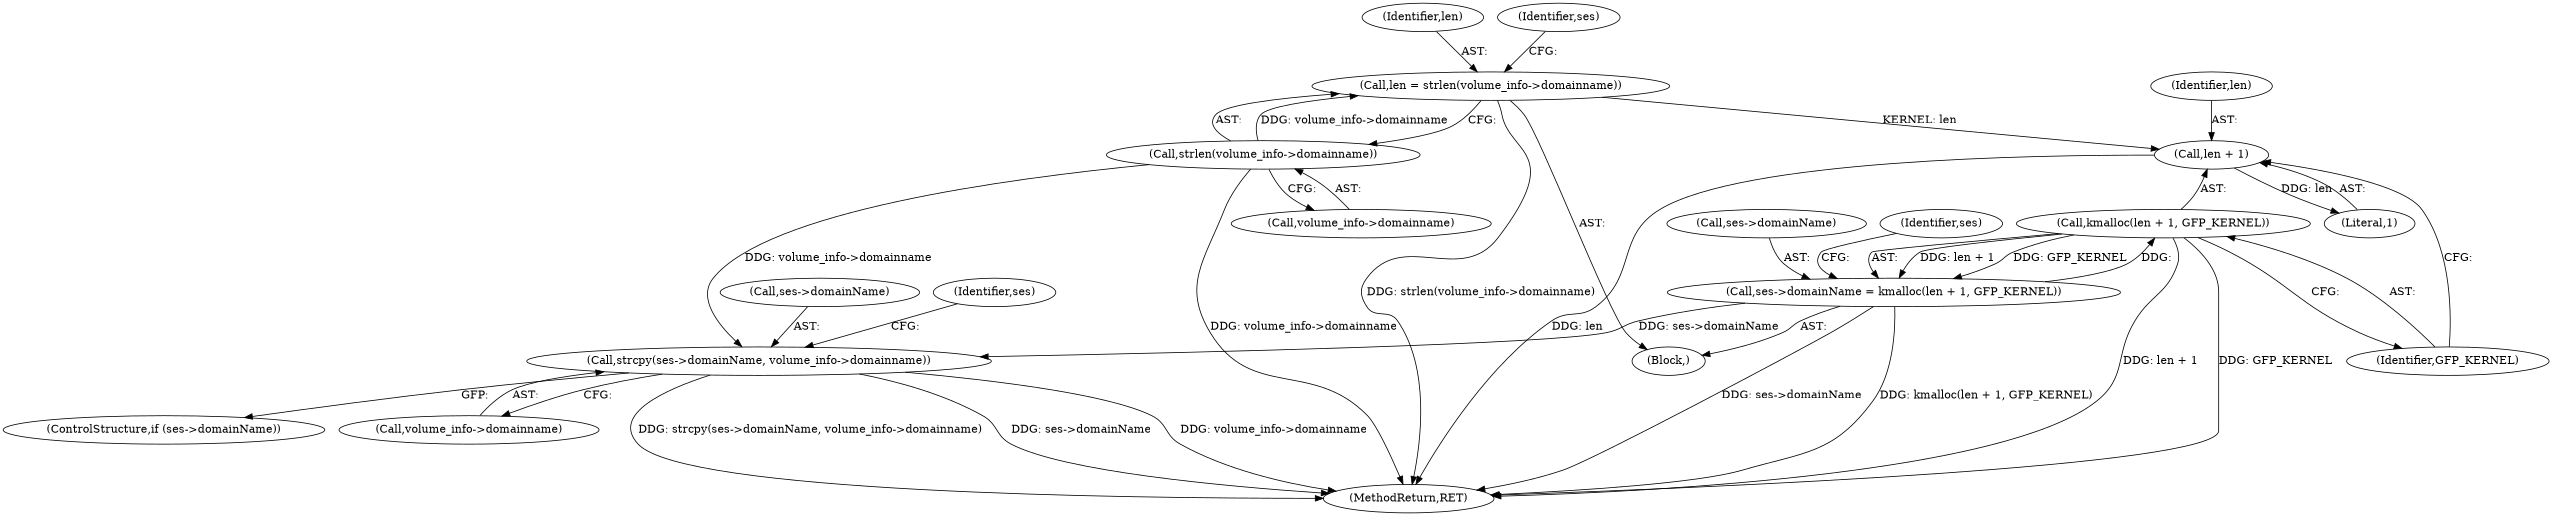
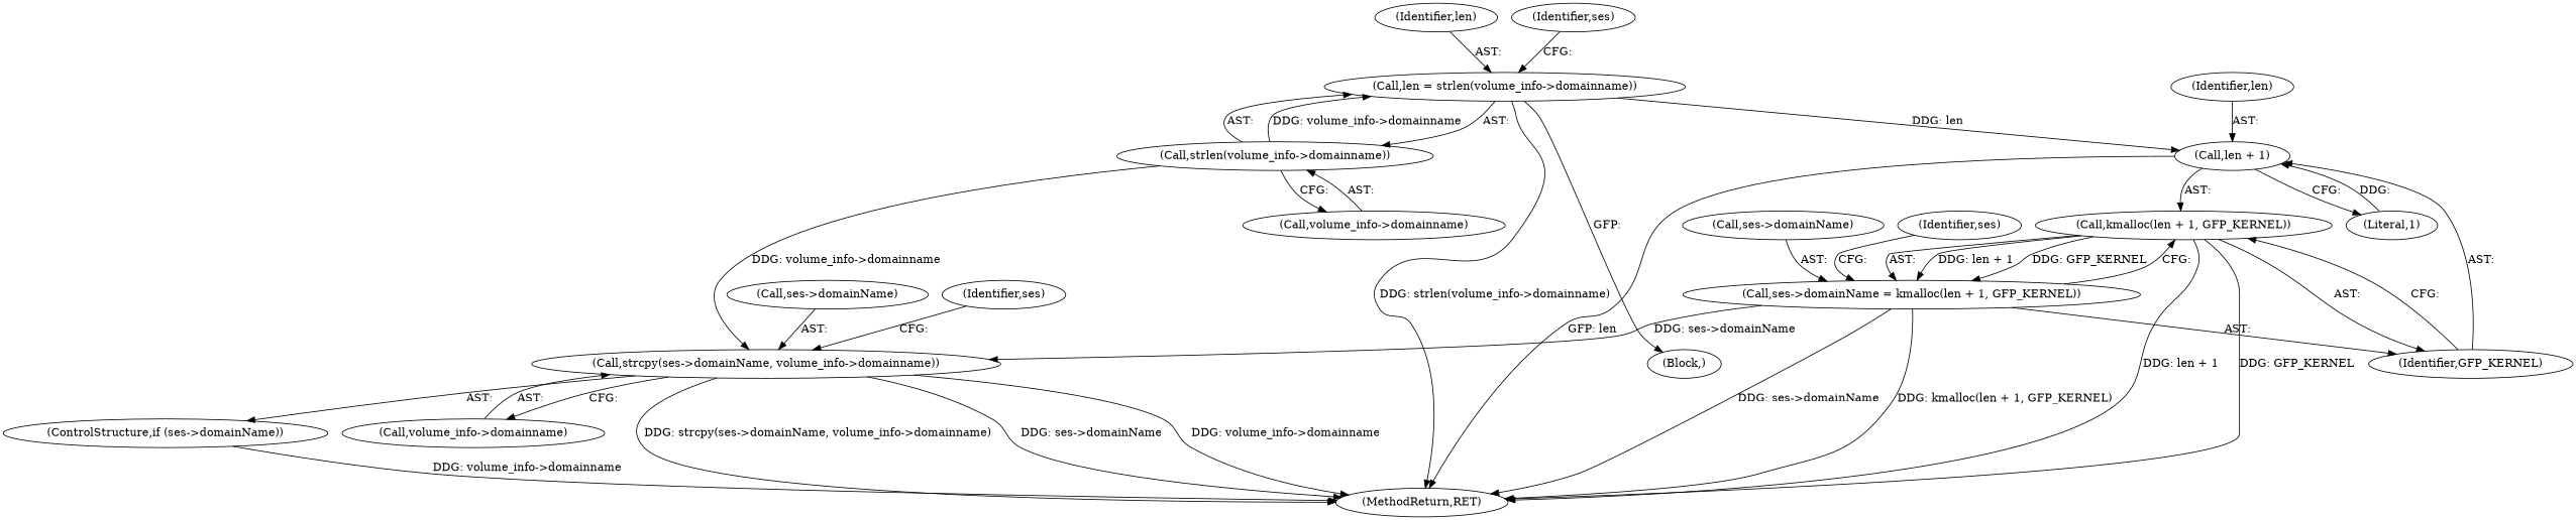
  digraph {
    n1 [label="(Call,len = strlen(volume_info->domainname))"]
    n2 [label="(Call,strlen(volume_info->domainname))"]
    n3 [label="(Call,len + 1)"]
    n4 [label="(MethodReturn,RET)"]
    n5 [label="(Block,)"]
    n6 [label="(Call,strcpy(ses->domainName, volume_info->domainname))"]
    n7 [label="(Call,volume_info->domainname)"]
    n8 [label="(Call,kmalloc(len + 1, GFP_KERNEL))"]
    n9 [label="(Call,ses->domainName = kmalloc(len + 1, GFP_KERNEL))"]
    n10 [label="(Identifier,GFP_KERNEL)"]
    n11 [label="(Literal,1)"]
    n12 [label="(ControlStructure,if (ses->domainName))"]
    n13 [label="(Call,volume_info->domainname)"]
    n14 [label="(Call,ses->domainName)"]
    n15 [label="(Identifier,len)"]
    n16 [label="(Identifier,ses)"]
    n17 [label="(Identifier,ses)"]
    n18 [label="(Identifier,ses)"]
    n19 [label="(Call,ses->domainName)"]
    n20 [label="(Identifier,len)"]
-   n1 -> n2 [label="CFG: "]
-   n1 -> n3 [label="KERNEL: len"]
+   n1 -> n2 [label="AST: "]
+   n1 -> n3 [label="DDG: len"]
    n1 -> n4 [label="DDG: strlen(volume_info->domainname)"]
-   n1 -> n5 [label="AST: "]
+   n1 -> n5 [label="GFP: "]
    n2 -> n1 [label="AST: "]
    n2 -> n1 [label="DDG: volume_info->domainname"]
-   n2 -> n4 [label="DDG: volume_info->domainname"]
+   n12 -> n4 [label="DDG: volume_info->domainname"]
    n2 -> n6 [label="DDG: volume_info->domainname"]
    n2 -> n7 [label="CFG: "]
-   n3 -> n4 [label="DDG: len"]
-   n8 -> n3 [label="AST: "]
-   n3 -> n11 [label="DDG: len"]
+   n3 -> n4 [label="GFP: len"]
+   n3 -> n8 [label="AST: "]
+   n3 -> n11 [label="CFG: "]
    n6 -> n4 [label="DDG: strcpy(ses->domainName, volume_info->domainname)"]
    n6 -> n4 [label="DDG: ses->domainName"]
    n6 -> n4 [label="DDG: volume_info->domainname"]
-   n6 -> n12 [label="GFP: "]
+   n6 -> n12 [label="AST: "]
    n6 -> n13 [label="CFG: "]
    n7 -> n2 [label="AST: "]
    n8 -> n4 [label="DDG: len + 1"]
    n8 -> n4 [label="DDG: GFP_KERNEL"]
    n8 -> n9 [label="AST: "]
    n8 -> n9 [label="DDG: len + 1"]
    n8 -> n9 [label="DDG: GFP_KERNEL"]
-   n8 -> n10 [label="CFG: "]
+   n8 -> n10 [label="AST: "]
    n9 -> n4 [label="DDG: kmalloc(len + 1, GFP_KERNEL)"]
    n9 -> n4 [label="DDG: ses->domainName"]
-   n9 -> n5 [label="AST: "]
+   n9 -> n10 [label="AST: "]
    n9 -> n6 [label="DDG: ses->domainName"]
-   n9 -> n8 [label="DDG: "]
-   n10 -> n3 [label="CFG: "]
-   n10 -> n8 [label="AST: "]
-   n11 -> n3 [label="AST: "]
+   n9 -> n8 [label="CFG: "]
+   n10 -> n3 [label="AST: "]
+   n10 -> n8 [label="CFG: "]
+   n11 -> n3 [label="DDG: "]
    n13 -> n6 [label="AST: "]
    n14 -> n9 [label="AST: "]
    n15 -> n1 [label="AST: "]
    n16 -> n1 [label="CFG: "]
    n17 -> n6 [label="CFG: "]
    n18 -> n9 [label="CFG: "]
    n19 -> n6 [label="AST: "]
    n20 -> n3 [label="AST: "]
  }
